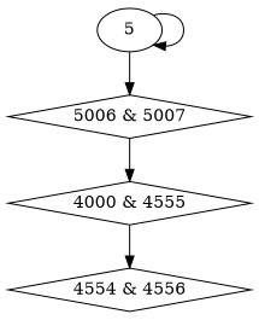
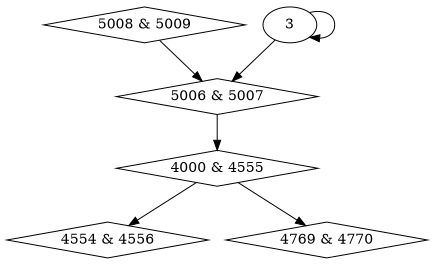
  digraph {
    node [shape=diamond]
    n1 [label="4000 & 4555"]
    n2 [label="4554 & 4556"]
+   n3 [label="4769 & 4770"]
    n4 [label="5006 & 5007"]
-   5 [shape=""]
+   n5 [label="5008 & 5009"]
+   5 [label=3 shape=""]
    n1 -> n2
+   n1 -> n3
    n4 -> n1
+   n5 -> n4
    5 -> n4
    5 -> 5
  }
